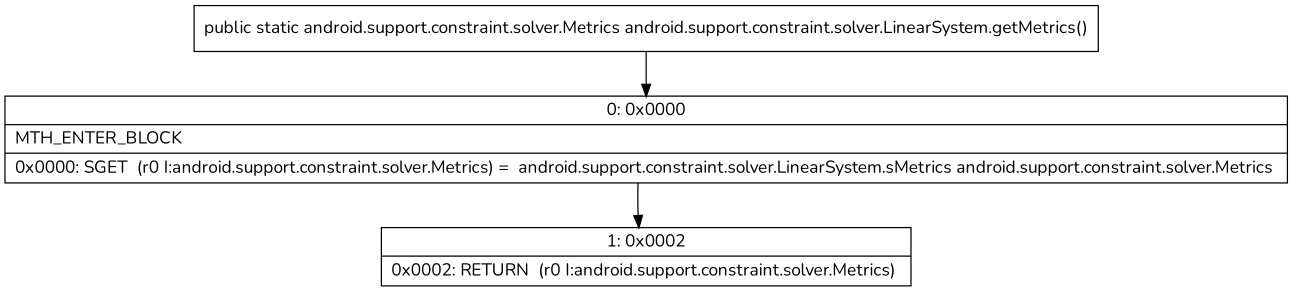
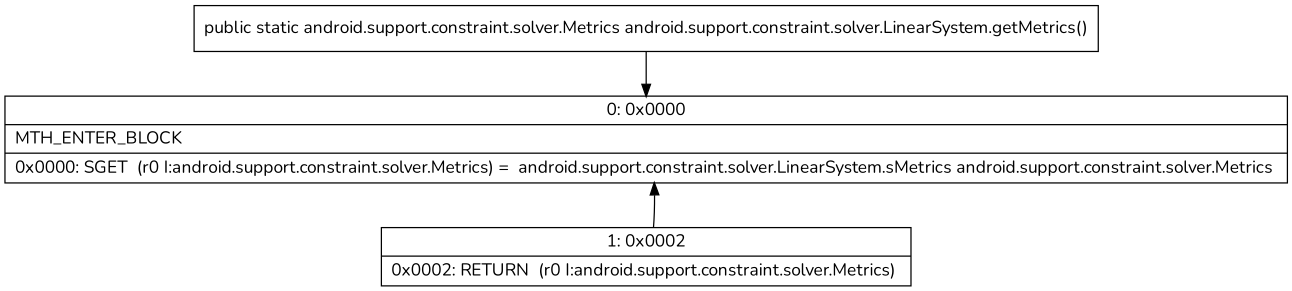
  digraph {
    fontname=Nunito
    node [shape=record fontname=Nunito]
    edge [fontname=Nunito]
    n1 [label="{0\:\ 0x0000|MTH_ENTER_BLOCK\l|0x0000: SGET  (r0 I:android.support.constraint.solver.Metrics) =  android.support.constraint.solver.LinearSystem.sMetrics android.support.constraint.solver.Metrics \l}"]
    n2 [label="{1\:\ 0x0002|0x0002: RETURN  (r0 I:android.support.constraint.solver.Metrics) \l}"]
    n3 [label="{public static android.support.constraint.solver.Metrics android.support.constraint.solver.LinearSystem.getMetrics() }"]
-   n1 -> n2
+   n2 -> n1
    n3 -> n1
  }
